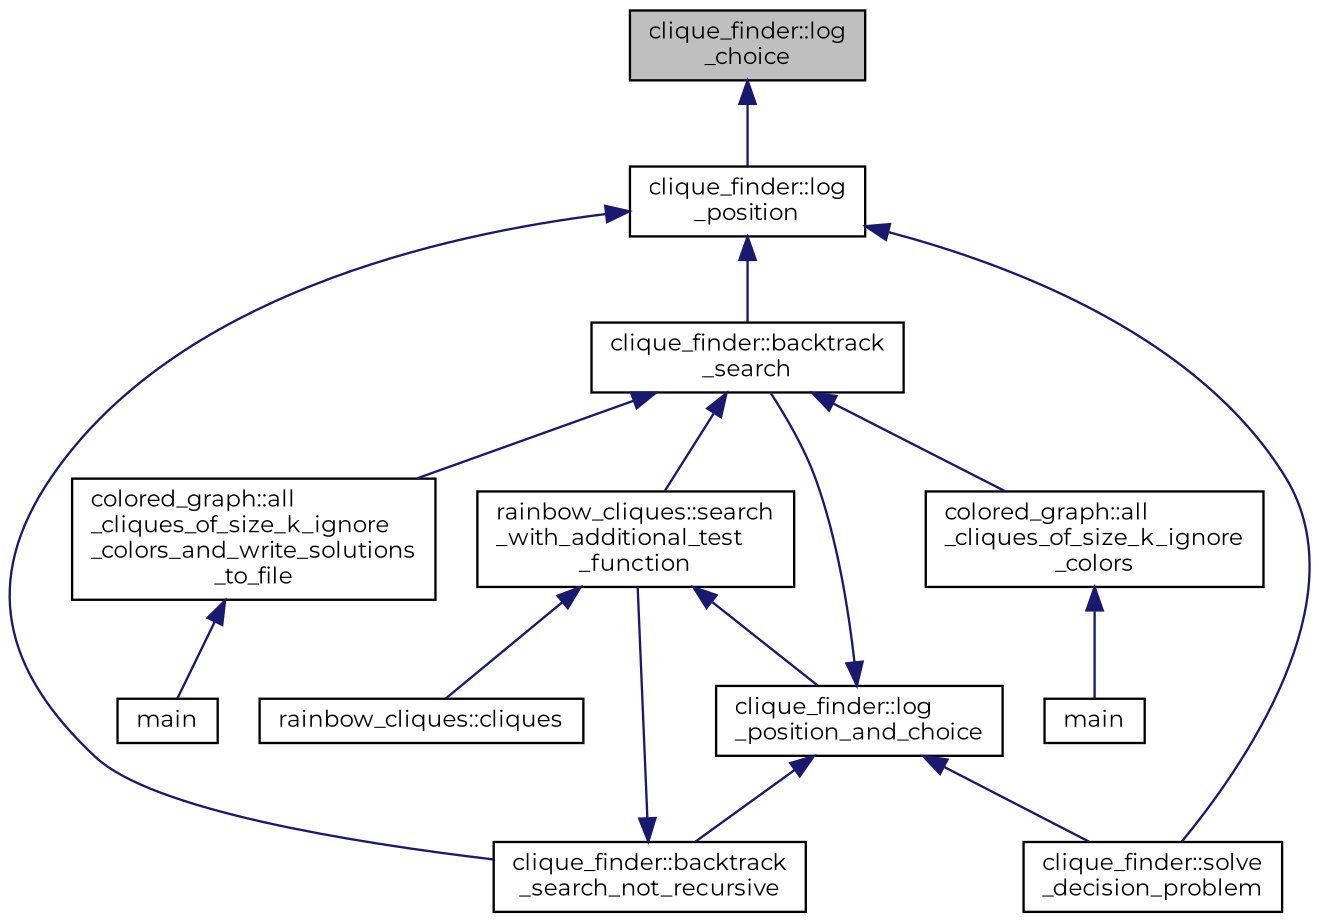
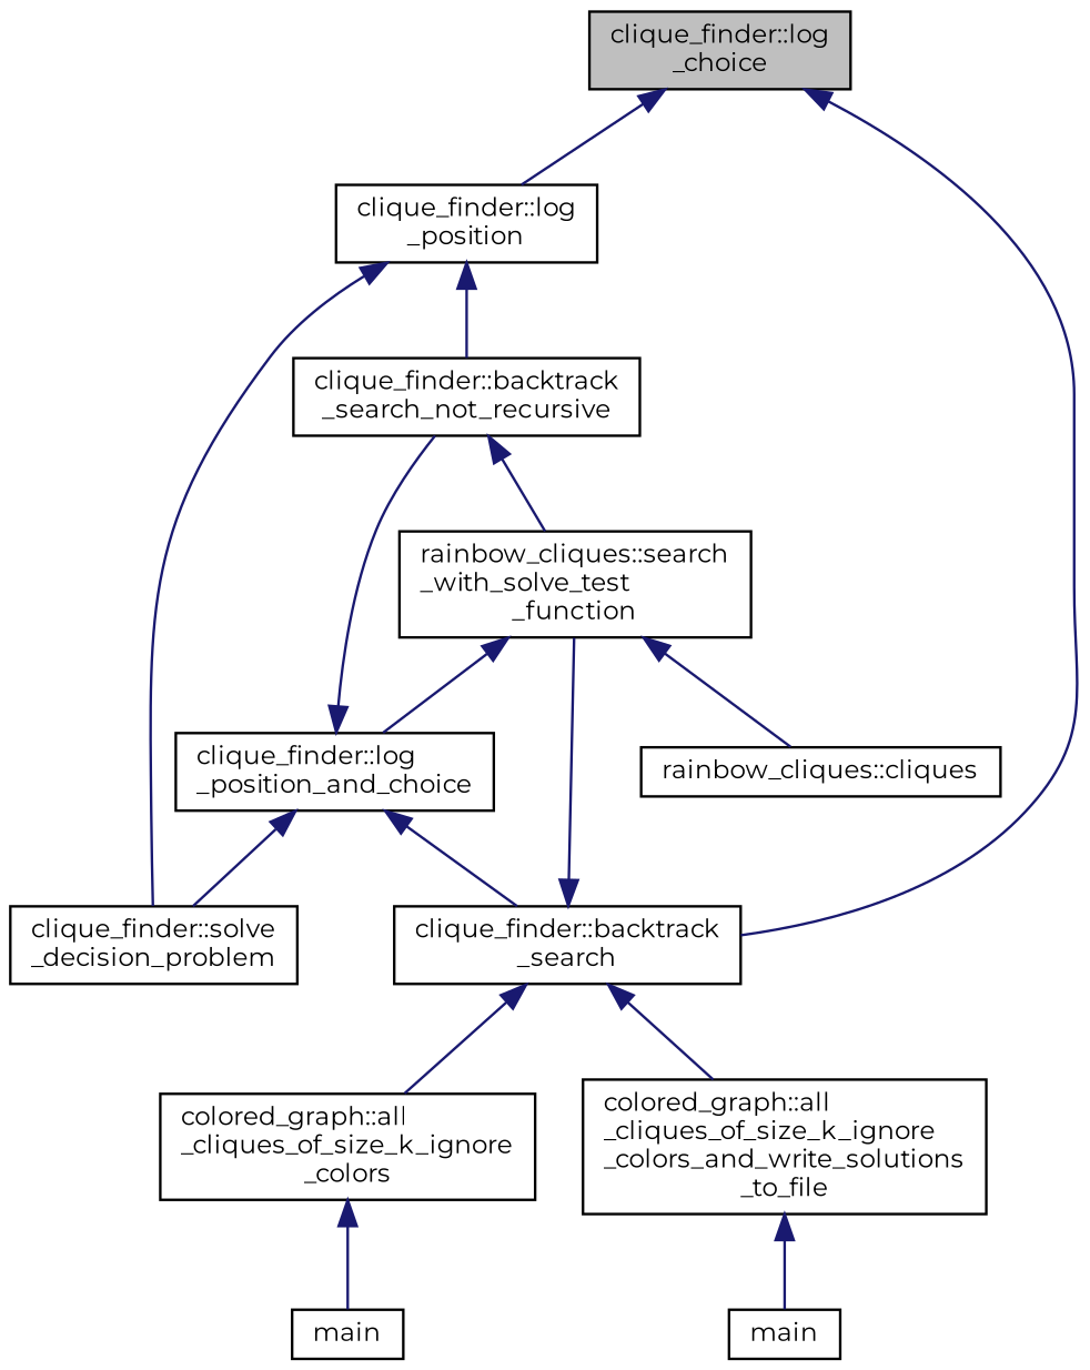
  digraph {
    fontname=Montserrat
    rankdir=TB
    node [color=black fillcolor=white fontname=Montserrat fontsize=10 shape=record style=filled]
    edge [color=midnightblue dir=back fontname=Montserrat fontsize=10 labelfontname=Helvetica labelfontsize=10 style=solid]
    n1 [fillcolor=grey75 fontcolor=black height=0.2 label="clique_finder::log\l_choice" width=0.4]
    n2 [height=0.2 label="clique_finder::log\l_position" width=0.4]
    n3 [height=0.2 label="clique_finder::log\l_position_and_choice" width=0.4]
    n4 [height=0.2 label="clique_finder::backtrack\l_search" width=0.4]
    n5 [height=0.2 label="clique_finder::solve\l_decision_problem" width=0.4]
    n6 [height=0.2 label="clique_finder::backtrack\l_search_not_recursive" width=0.4]
    n7 [height=0.2 label="colored_graph::all\l_cliques_of_size_k_ignore\l_colors" width=0.4]
    n8 [height=0.2 label="colored_graph::all\l_cliques_of_size_k_ignore\l_colors_and_write_solutions\l_to_file" width=0.4]
-   n9 [height=0.2 label="rainbow_cliques::search\l_with_additional_test\l_function" width=0.4]
+   n9 [height=0.2 label="rainbow_cliques::search\l_with_solve_test\l_function" width=0.4]
    n10 [height=0.2 label=main width=0.4]
    n11 [height=0.2 label=main width=0.4]
    n12 [height=0.2 label="rainbow_cliques::cliques" width=0.4]
    n1 -> n2
-   n2 -> n4
+   n1 -> n4
    n2 -> n5
    n2 -> n6
    n3 -> n4
    n3 -> n5
    n3 -> n6
    n4 -> n7
    n4 -> n8
    n4 -> n9
    n6 -> n9
    n7 -> n10
    n8 -> n11
    n9 -> n3
    n9 -> n12
  }
